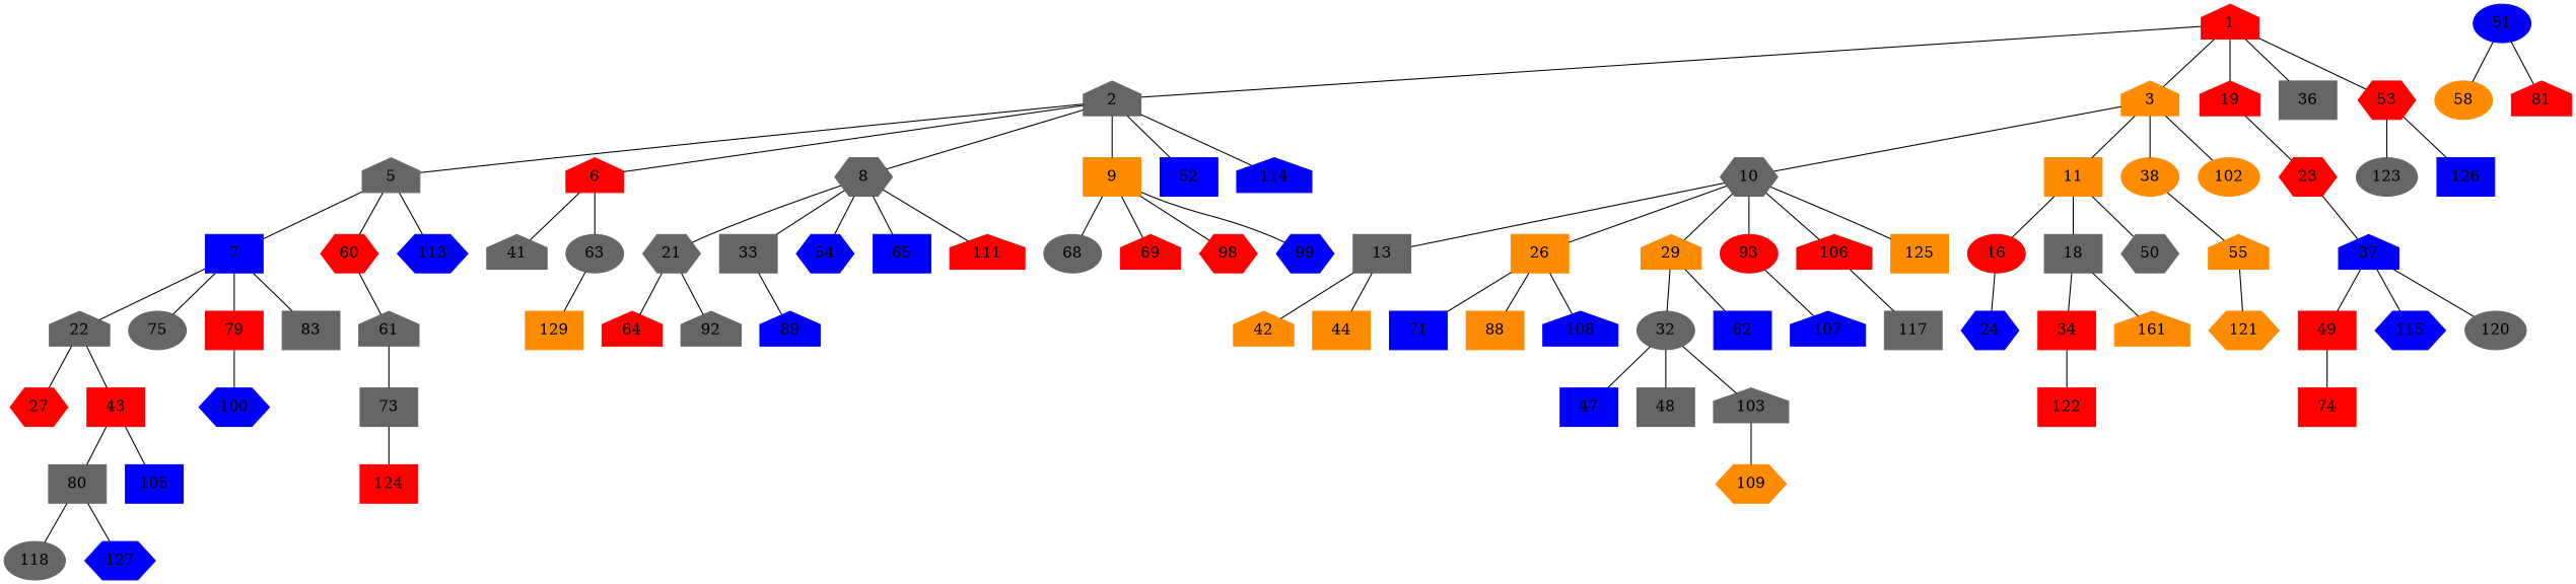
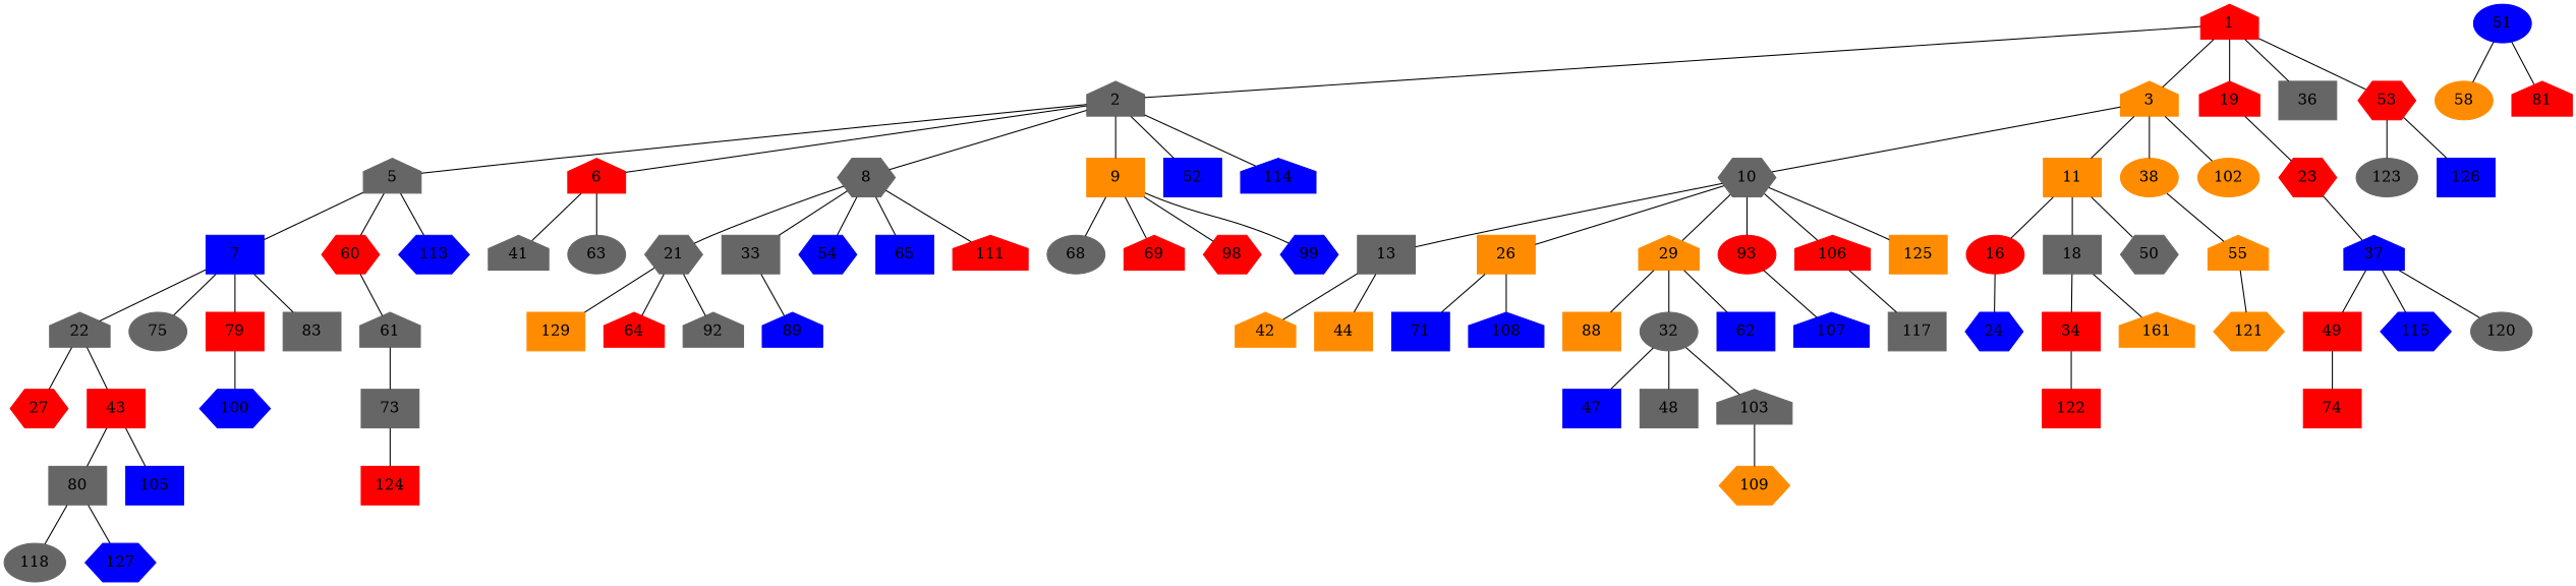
  graph {
    node [color=gray40 shape=box style=filled]
    1 [color=red shape=house super="+30"]
    2 [shape=house super="+4"]
    3 [color=darkorange shape=house super="+57"]
    19 [color=red shape=house super="+82"]
    36
    53 [color=red shape=hexagon super="+59"]
    5 [shape=house super="+20"]
    6 [color=red shape=house super="+46"]
    8 [shape=hexagon super="+96"]
    9 [color=darkorange super="+12"]
    52 [color=blue super="+66"]
    114 [color=blue shape=house]
    10 [shape=hexagon super="+14"]
    11 [color=darkorange super="+25"]
    38 [color=darkorange shape=ellipse super="+45"]
    102 [color=darkorange shape=ellipse super="+104"]
    23 [color=red shape=hexagon super="+95"]
    123 [shape=ellipse]
    126 [color=blue]
    7 [color=blue]
    60 [color=red shape=hexagon]
    113 [color=blue shape=hexagon]
    41 [shape=house super="+56"]
    63 [shape=ellipse]
    21 [shape=hexagon super="+28"]
    33
    54 [color=blue shape=hexagon super="+77"]
    65 [color=blue]
    111 [color=red shape=house]
    68 [shape=ellipse]
    69 [color=red shape=house]
    98 [color=red shape=hexagon super="+112"]
    99 [color=blue shape=hexagon]
    13 [super="+31"]
    26 [color=darkorange]
    29 [color=darkorange shape=house]
    93 [color=red shape=ellipse]
    106 [color=red shape=house]
    125 [color=darkorange]
    16 [color=red shape=ellipse super="+17"]
    18 [super="+97"]
    50 [shape=hexagon]
    55 [color=darkorange shape=house super="+76"]
    22 [shape=house super="+70"]
    75 [shape=ellipse]
    79 [color=red super="+87"]
    83 [super="+94"]
    61 [shape=house]
    129 [color=darkorange]
    27 [color=red shape=hexagon super="+91"]
    43 [color=red super="+85"]
    100 [color=blue shape=hexagon]
    64 [color=red shape=house super="+116"]
    92 [shape=house]
    89 [color=blue shape=house]
    42 [color=darkorange shape=house]
    44 [color=darkorange]
    71 [color=blue]
    88 [color=darkorange super="+90"]
    108 [color=blue shape=house super="+119"]
    32 [shape=ellipse super="+35"]
    62 [color=blue super="+67"]
    107 [color=blue shape=house]
    117
    24 [color=blue shape=hexagon]
    34 [color=red super="+40"]
    n67 [color=darkorange label=161 shape=house]
    51 [color=blue shape=ellipse super="+86"]
    58 [color=darkorange shape=ellipse]
    81 [color=red shape=house]
    122 [color=red]
    37 [color=blue shape=house super="+72"]
    80 [super="+110"]
    105 [color=blue]
    49 [color=red super="+78"]
    115 [color=blue shape=hexagon]
    120 [shape=ellipse]
    47 [color=blue]
    48
    103 [shape=house super="+128"]
    109 [color=darkorange shape=hexagon]
    74 [color=red]
    121 [color=darkorange shape=hexagon]
    118 [shape=ellipse]
    127 [color=blue shape=hexagon]
    73 [super="+84"]
    124 [color=red]
    1 -- 2
    1 -- 3
    1 -- 19
    1 -- 36
    1 -- 53
    2 -- 5
    2 -- 6
    2 -- 8
    2 -- 9
    2 -- 52
    2 -- 114
    3 -- 10
    3 -- 11
    3 -- 38
    3 -- 102
    19 -- 23
    53 -- 123
    53 -- 126
    5 -- 7
    5 -- 60
    5 -- 113
    6 -- 41
    6 -- 63
    8 -- 21
    8 -- 33
    8 -- 54
    8 -- 65
    8 -- 111
    9 -- 68
    9 -- 69
    9 -- 98
    9 -- 99
    10 -- 13
    10 -- 26
    10 -- 29
    10 -- 93
    10 -- 106
    10 -- 125
    11 -- 16
    11 -- 18
    11 -- 50
    38 -- 55
    23 -- 37
    7 -- 22
    7 -- 75
    7 -- 79
    7 -- 83
    60 -- 61
-   63 -- 129
+   21 -- 129
    21 -- 64
    21 -- 92
    33 -- 89
    13 -- 42
    13 -- 44
    26 -- 71
-   26 -- 88
+   29 -- 88
    26 -- 108
    29 -- 32
    29 -- 62
    93 -- 107
    106 -- 117
    16 -- 24
    18 -- 34
    18 -- n67
    55 -- 121
    22 -- 27
    22 -- 43
    79 -- 100
    61 -- 73
    43 -- 80
    43 -- 105
    32 -- 47
    32 -- 48
    32 -- 103
    34 -- 122
    51 -- 58
    51 -- 81
    37 -- 49
    37 -- 115
    37 -- 120
    80 -- 118
    80 -- 127
    49 -- 74
    103 -- 109
    73 -- 124
  }
